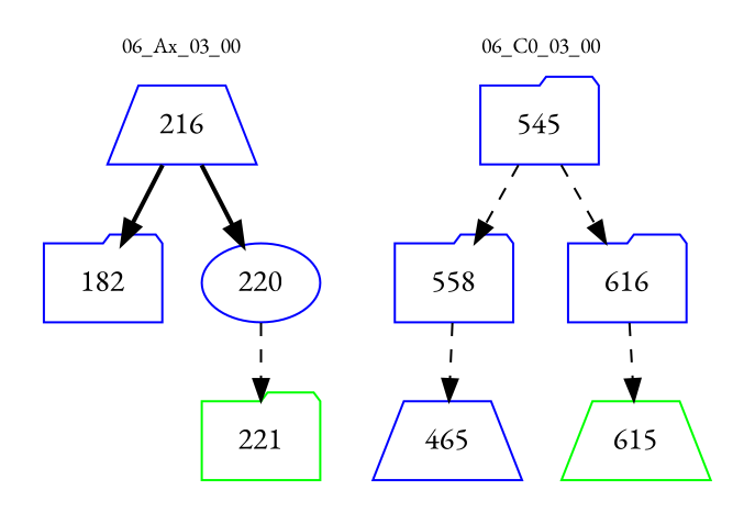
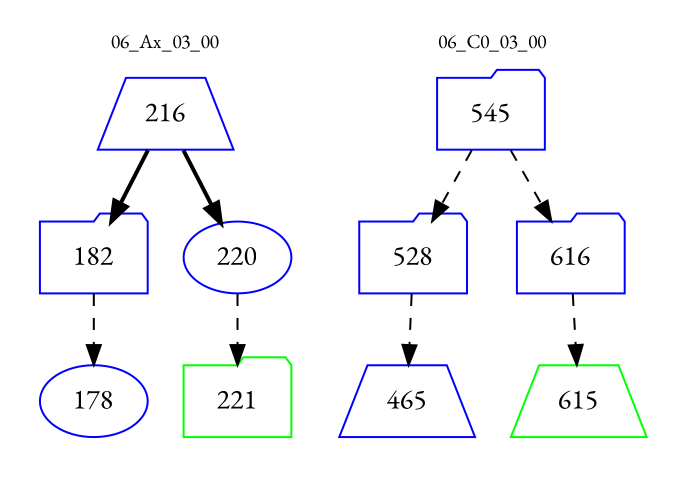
  digraph {
    fontname="EB Garamond"
    node [color=blue fontname="EB Garamond" shape=folder]
    edge [color=black fontname="EB Garamond" style=dashed]
    n1 [label=216 shape=trapezium]
    n2 [label=182]
    n3 [label=220 shape=ellipse]
+   n4 [label=178 shape=ellipse]
    n5 [color=green label=221]
    n6 [label=545]
-   n7 [label=558]
+   n7 [label=528]
    n8 [label=616]
    n9 [label=465 shape=trapezium]
    n10 [color=green label=615 shape=trapezium]
    subgraph cluster_1 {
      color=white
      fontsize=10
      label="06_Ax_03_00"
      n1
      n2
      n3
+     n4
      n5
    }
    subgraph cluster_2 {
      color=white
      fontsize=10
      label="06_C0_03_00"
      n6
      n7
      n8
      n9
      n10
    }
    n1 -> n2 [style=bold]
    n1 -> n3 [style=bold]
+   n2 -> n4
    n3 -> n5
    n6 -> n7
    n6 -> n8
    n7 -> n9
    n8 -> n10
  }
